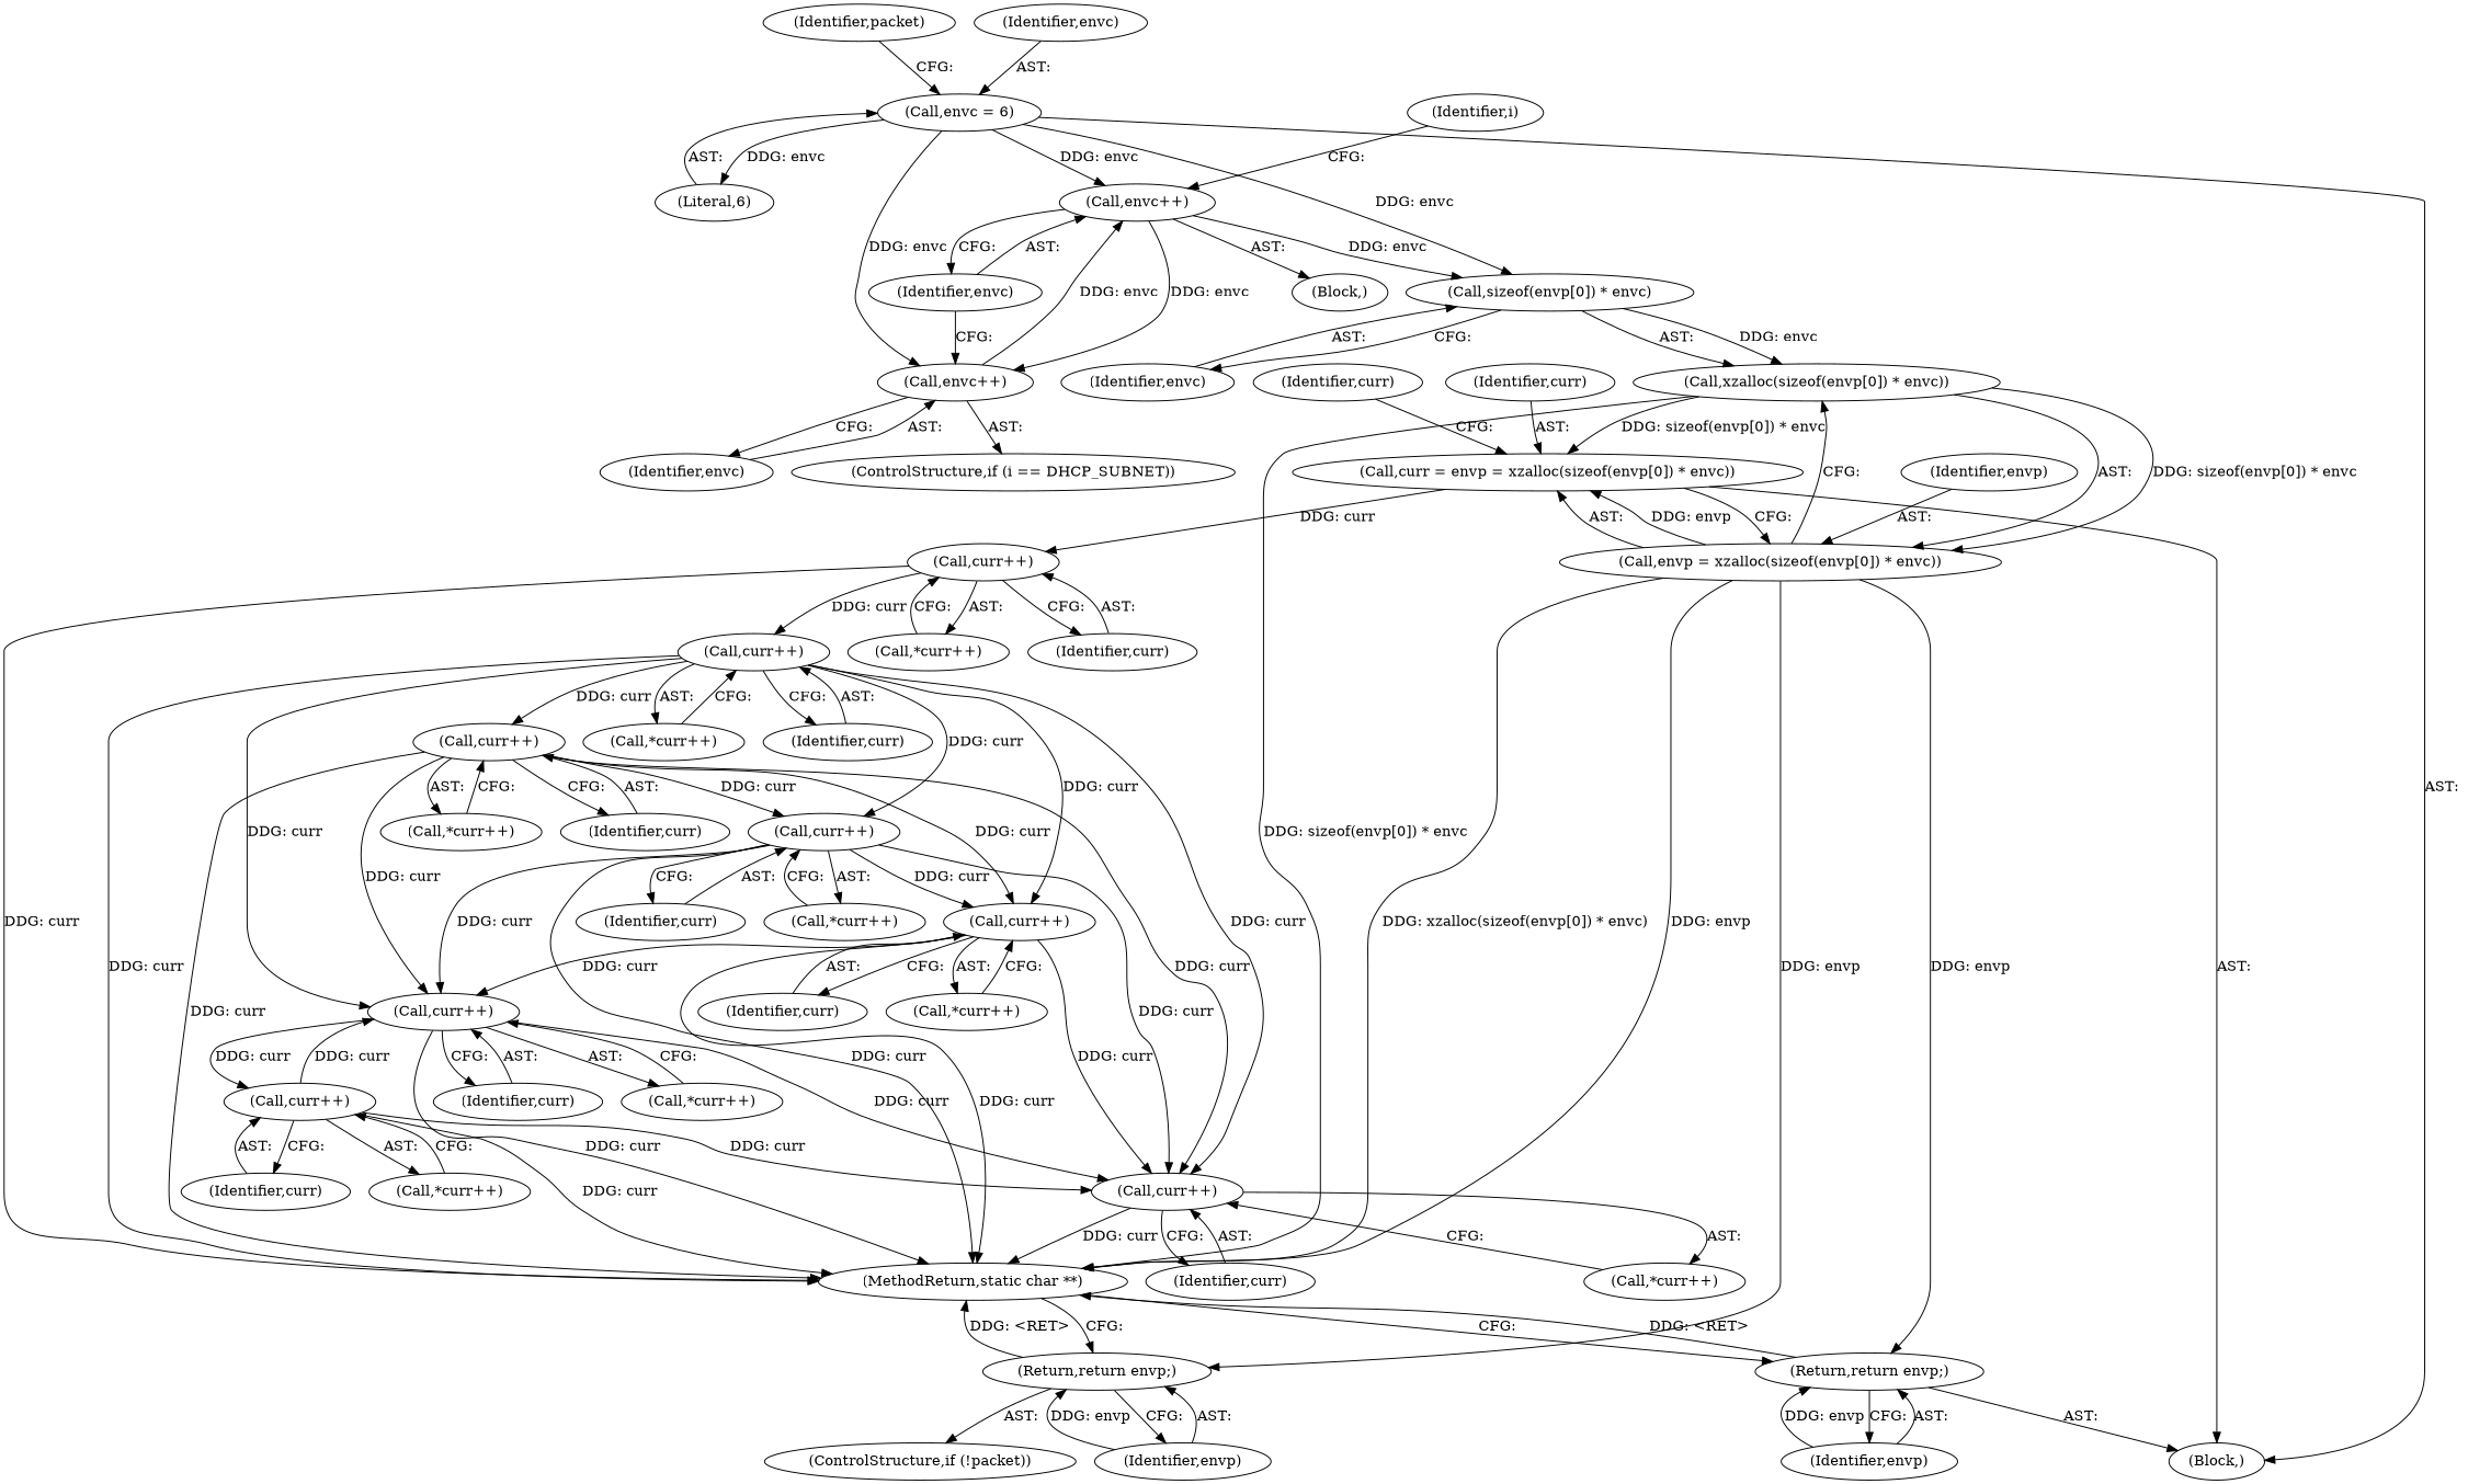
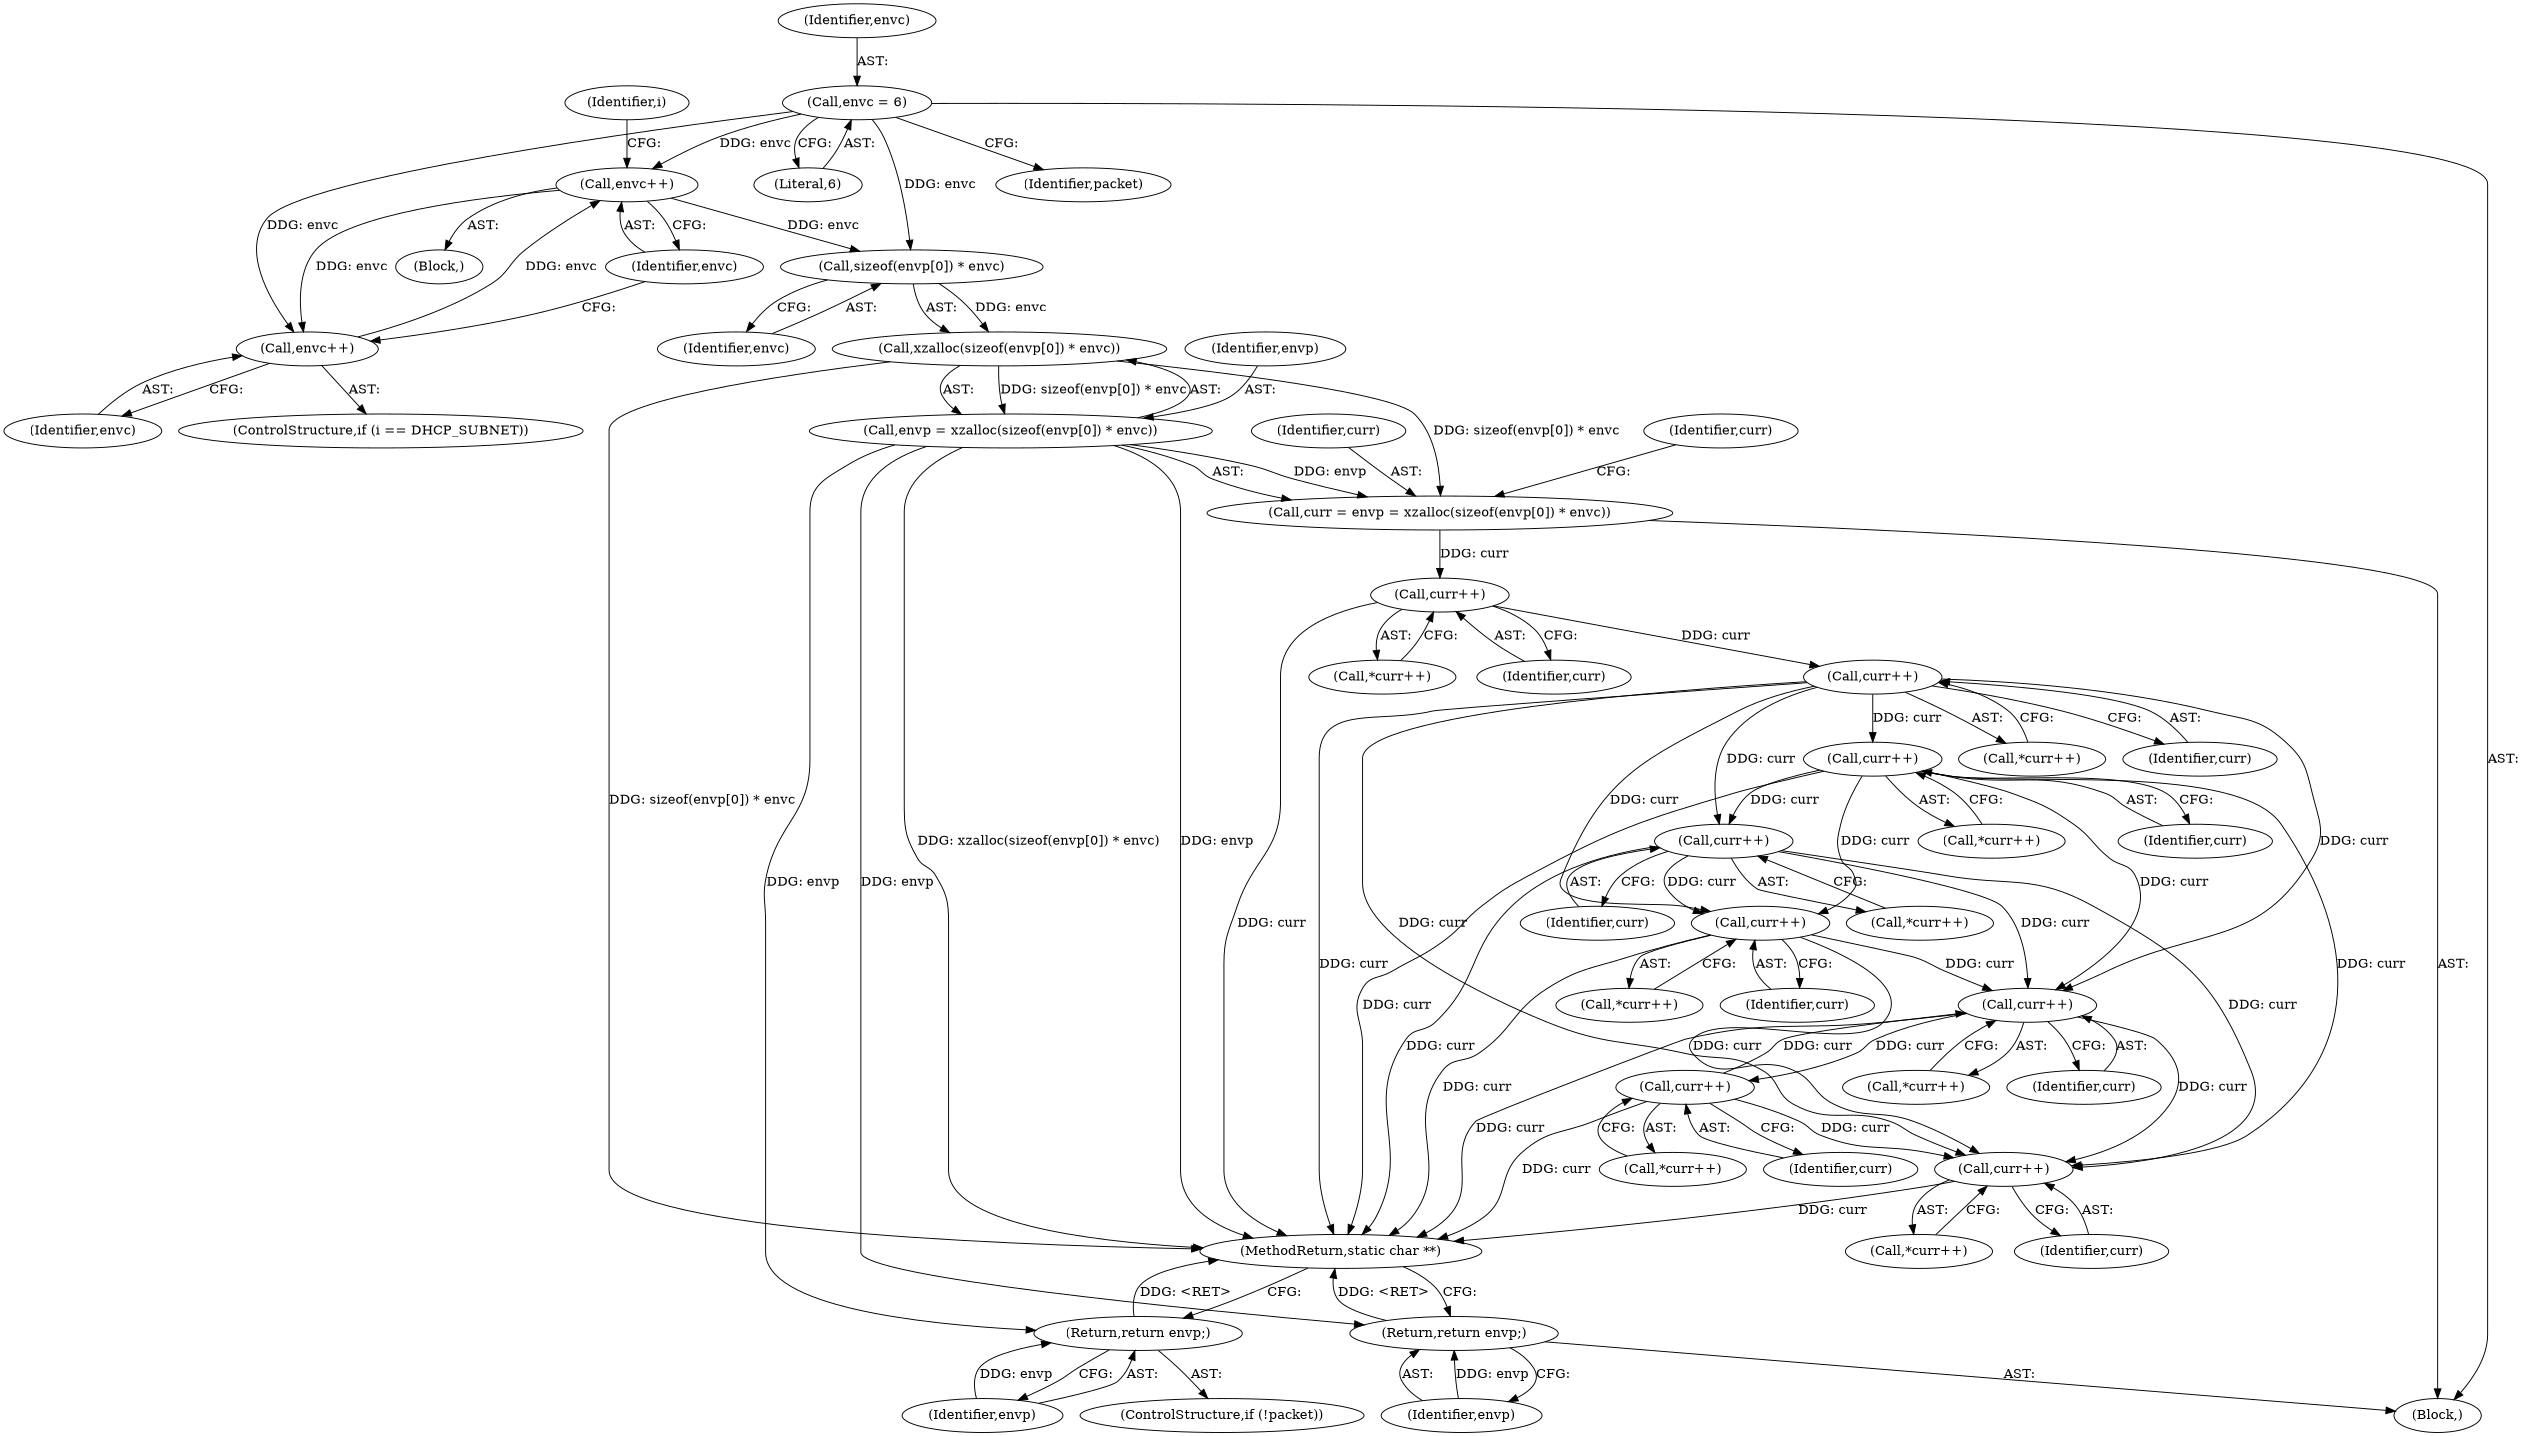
  digraph {
    n1 [label="(Call,sizeof(envp[0]) * envc)"]
    n2 [label="(Call,xzalloc(sizeof(envp[0]) * envc))"]
    n3 [label="(Identifier,envc)"]
    n4 [label="(MethodReturn,static char **)"]
    n5 [label="(Call,curr = envp = xzalloc(sizeof(envp[0]) * envc))"]
    n6 [label="(Call,envp = xzalloc(sizeof(envp[0]) * envc))"]
    n7 [label="(Return,return envp;)"]
    n8 [label="(Return,return envp;)"]
    n9 [label="(Call,envc = 6)"]
    n10 [label="(Call,envc++)"]
    n11 [label="(Call,envc++)"]
    n12 [label="(Literal,6)"]
    n13 [label="(Block,)"]
    n14 [label="(Identifier,envc)"]
    n15 [label="(Block,)"]
    n16 [label="(Identifier,envc)"]
    n17 [label="(ControlStructure,if (i == DHCP_SUBNET))"]
    n18 [label="(Call,curr++)"]
    n19 [label="(Call,curr++)"]
    n20 [label="(Identifier,curr)"]
    n21 [label="(Call,*curr++)"]
    n22 [label="(Call,curr++)"]
    n23 [label="(Call,curr++)"]
    n24 [label="(Call,curr++)"]
    n25 [label="(Call,curr++)"]
    n26 [label="(Call,curr++)"]
    n27 [label="(Identifier,curr)"]
    n28 [label="(Call,*curr++)"]
    n29 [label="(Call,*curr++)"]
    n30 [label="(Identifier,curr)"]
    n31 [label="(Identifier,curr)"]
    n32 [label="(Call,*curr++)"]
    n33 [label="(Identifier,curr)"]
    n34 [label="(Call,*curr++)"]
    n35 [label="(Call,curr++)"]
    n36 [label="(Call,*curr++)"]
    n37 [label="(Identifier,curr)"]
    n38 [label="(Call,*curr++)"]
    n39 [label="(Identifier,curr)"]
    n40 [label="(Call,*curr++)"]
    n41 [label="(Identifier,curr)"]
    n42 [label="(ControlStructure,if (!packet))"]
    n43 [label="(Identifier,envp)"]
    n44 [label="(Identifier,envp)"]
    n45 [label="(Identifier,curr)"]
    n46 [label="(Identifier,envp)"]
    n47 [label="(Identifier,i)"]
    n48 [label="(Identifier,curr)"]
    n49 [label="(Identifier,packet)"]
    n50 [label="(Identifier,envc)"]
    n1 -> n2 [label="AST: "]
    n1 -> n2 [label="DDG: envc"]
    n1 -> n3 [label="CFG: "]
    n2 -> n4 [label="DDG: sizeof(envp[0]) * envc"]
    n2 -> n5 [label="DDG: sizeof(envp[0]) * envc"]
    n2 -> n6 [label="AST: "]
    n2 -> n6 [label="DDG: sizeof(envp[0]) * envc"]
    n3 -> n1 [label="AST: "]
    n4 -> n7 [label="CFG: "]
    n4 -> n8 [label="CFG: "]
-   n5 -> n6 [label="CFG: "]
    n5 -> n13 [label="AST: "]
    n5 -> n18 [label="DDG: curr"]
-   n6 -> n2 [label="CFG: "]
+   n6 -> n2 [label="AST: "]
    n6 -> n4 [label="DDG: xzalloc(sizeof(envp[0]) * envc)"]
    n6 -> n4 [label="DDG: envp"]
    n6 -> n5 [label="AST: "]
    n6 -> n5 [label="DDG: envp"]
    n6 -> n7 [label="DDG: envp"]
    n6 -> n8 [label="DDG: envp"]
    n7 -> n4 [label="DDG: <RET>"]
    n7 -> n42 [label="AST: "]
    n7 -> n43 [label="CFG: "]
    n8 -> n4 [label="DDG: <RET>"]
    n8 -> n13 [label="AST: "]
    n8 -> n44 [label="CFG: "]
    n9 -> n1 [label="DDG: envc"]
    n9 -> n10 [label="DDG: envc"]
    n9 -> n11 [label="DDG: envc"]
-   n9 -> n12 [label="DDG: envc"]
+   n9 -> n12 [label="CFG: "]
    n9 -> n13 [label="AST: "]
    n10 -> n1 [label="DDG: envc"]
    n10 -> n11 [label="DDG: envc"]
    n10 -> n14 [label="CFG: "]
    n10 -> n15 [label="AST: "]
    n11 -> n10 [label="DDG: envc"]
    n11 -> n16 [label="CFG: "]
    n11 -> n17 [label="AST: "]
    n12 -> n9 [label="AST: "]
    n14 -> n10 [label="AST: "]
    n14 -> n11 [label="CFG: "]
    n16 -> n11 [label="AST: "]
    n18 -> n4 [label="DDG: curr"]
    n18 -> n19 [label="DDG: curr"]
    n18 -> n20 [label="CFG: "]
    n18 -> n21 [label="AST: "]
    n19 -> n4 [label="DDG: curr"]
    n19 -> n22 [label="DDG: curr"]
    n19 -> n23 [label="DDG: curr"]
    n19 -> n24 [label="DDG: curr"]
    n19 -> n25 [label="DDG: curr"]
    n19 -> n26 [label="DDG: curr"]
    n19 -> n27 [label="CFG: "]
    n19 -> n28 [label="AST: "]
    n20 -> n18 [label="AST: "]
    n21 -> n18 [label="CFG: "]
    n22 -> n4 [label="DDG: curr"]
    n22 -> n23 [label="DDG: curr"]
    n22 -> n24 [label="DDG: curr"]
    n22 -> n25 [label="DDG: curr"]
    n22 -> n26 [label="DDG: curr"]
    n22 -> n29 [label="AST: "]
    n22 -> n30 [label="CFG: "]
    n23 -> n4 [label="DDG: curr"]
    n23 -> n24 [label="DDG: curr"]
    n23 -> n25 [label="DDG: curr"]
    n23 -> n26 [label="DDG: curr"]
    n23 -> n31 [label="CFG: "]
    n23 -> n32 [label="AST: "]
    n24 -> n4 [label="DDG: curr"]
    n24 -> n25 [label="DDG: curr"]
    n24 -> n26 [label="DDG: curr"]
    n24 -> n33 [label="CFG: "]
    n24 -> n34 [label="AST: "]
    n25 -> n4 [label="DDG: curr"]
    n25 -> n26 [label="DDG: curr"]
    n25 -> n35 [label="DDG: curr"]
    n25 -> n36 [label="AST: "]
    n25 -> n37 [label="CFG: "]
    n26 -> n4 [label="DDG: curr"]
    n26 -> n38 [label="AST: "]
    n26 -> n39 [label="CFG: "]
    n27 -> n19 [label="AST: "]
    n28 -> n19 [label="CFG: "]
    n29 -> n22 [label="CFG: "]
    n30 -> n22 [label="AST: "]
    n31 -> n23 [label="AST: "]
    n32 -> n23 [label="CFG: "]
    n33 -> n24 [label="AST: "]
    n34 -> n24 [label="CFG: "]
    n35 -> n4 [label="DDG: curr"]
    n35 -> n25 [label="DDG: curr"]
    n35 -> n26 [label="DDG: curr"]
    n35 -> n40 [label="AST: "]
    n35 -> n41 [label="CFG: "]
    n36 -> n25 [label="CFG: "]
    n37 -> n25 [label="AST: "]
    n38 -> n26 [label="CFG: "]
    n39 -> n26 [label="AST: "]
    n40 -> n35 [label="CFG: "]
    n41 -> n35 [label="AST: "]
    n43 -> n7 [label="AST: "]
    n43 -> n7 [label="DDG: envp"]
    n44 -> n8 [label="AST: "]
    n44 -> n8 [label="DDG: envp"]
    n45 -> n5 [label="CFG: "]
    n46 -> n6 [label="AST: "]
    n47 -> n10 [label="CFG: "]
    n48 -> n5 [label="AST: "]
-   n49 -> n9 [label="CFG: "]
+   n9 -> n49 [label="CFG: "]
    n50 -> n9 [label="AST: "]
  }
